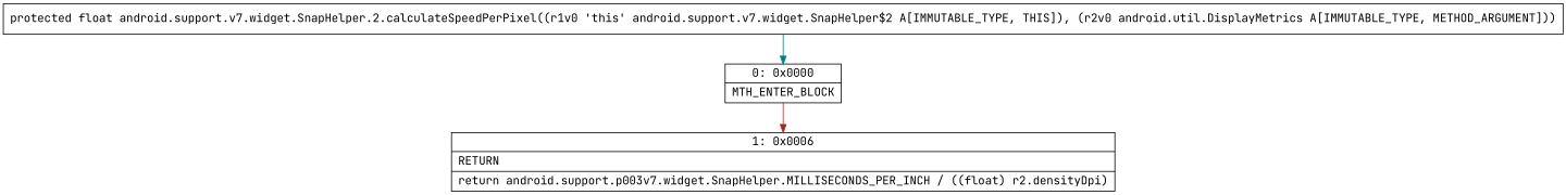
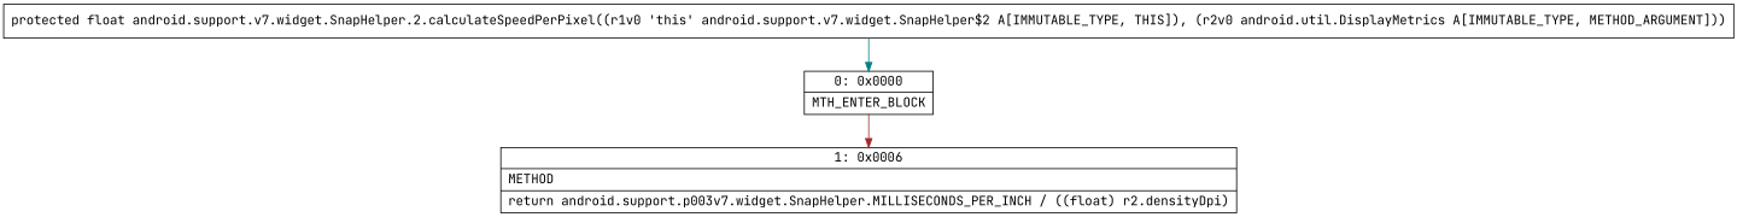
  digraph {
    fontname="JetBrains Mono"
    node [shape=record fontname="JetBrains Mono"]
    edge [fontname="JetBrains Mono"]
    n1 [label="{0\:\ 0x0000|MTH_ENTER_BLOCK\l}"]
-   n2 [label="{1\:\ 0x0006|RETURN\l|return android.support.p003v7.widget.SnapHelper.MILLISECONDS_PER_INCH \/ ((float) r2.densityDpi)\l}"]
+   n2 [label="{1\:\ 0x0006|METHOD\l|return android.support.p003v7.widget.SnapHelper.MILLISECONDS_PER_INCH \/ ((float) r2.densityDpi)\l}"]
    n3 [label="{protected float android.support.v7.widget.SnapHelper.2.calculateSpeedPerPixel((r1v0 'this' android.support.v7.widget.SnapHelper$2 A[IMMUTABLE_TYPE, THIS]), (r2v0 android.util.DisplayMetrics A[IMMUTABLE_TYPE, METHOD_ARGUMENT])) }"]
    n1 -> n2 [color=brown]
    n3 -> n1 [color=teal]
  }
